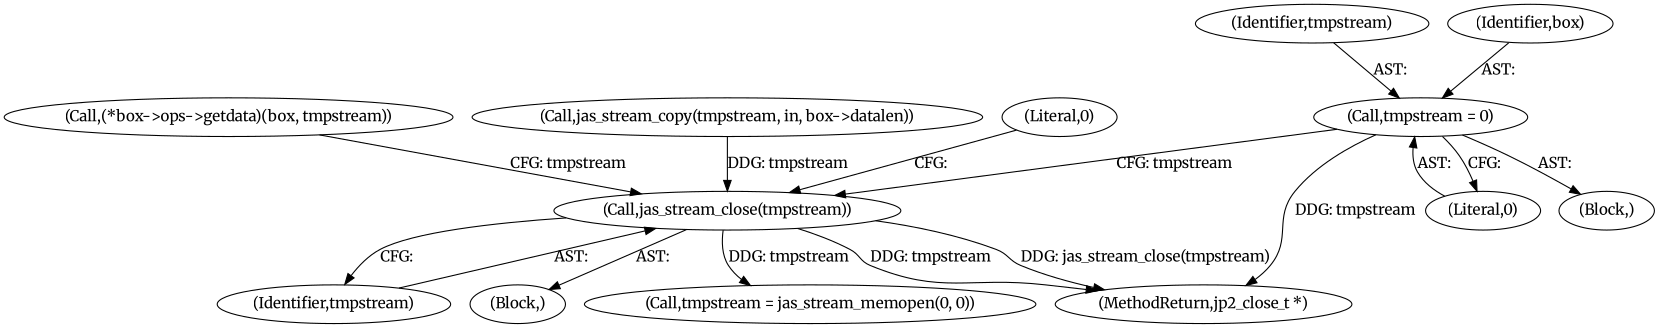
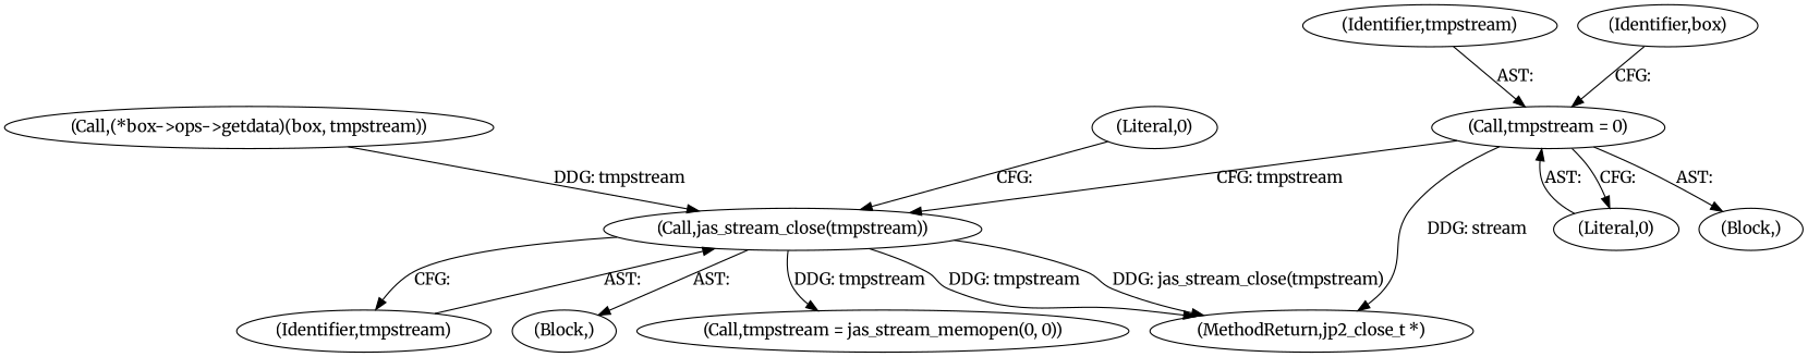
  digraph {
    fontname=Merriweather
    node [fontname=Merriweather]
    edge [fontname=Merriweather]
    n1 [label="(Call,tmpstream = 0)"]
    n2 [label="(Call,jas_stream_close(tmpstream))"]
    n3 [label="(Block,)"]
    n4 [label="(Literal,0)"]
    n5 [label="(MethodReturn,jp2_close_t *)"]
    n6 [label="(Identifier,tmpstream)"]
    n7 [label="(Block,)"]
    n8 [label="(Call,tmpstream = jas_stream_memopen(0, 0))"]
    n9 [label="(Identifier,tmpstream)"]
    n10 [label="(Call,(*box->ops->getdata)(box, tmpstream))"]
-   n11 [label="(Call,jas_stream_copy(tmpstream, in, box->datalen))"]
    n12 [label="(Literal,0)"]
    n13 [label="(Identifier,box)"]
    n1 -> n2 [label="CFG: tmpstream"]
    n1 -> n3 [label="AST: "]
    n1 -> n4 [label="CFG: "]
-   n1 -> n5 [label="DDG: tmpstream"]
+   n1 -> n5 [label="DDG: stream"]
    n2 -> n5 [label="DDG: jas_stream_close(tmpstream)"]
    n2 -> n5 [label="DDG: tmpstream"]
    n2 -> n6 [label="CFG: "]
    n2 -> n7 [label="AST: "]
    n2 -> n8 [label="DDG: tmpstream"]
    n4 -> n1 [label="AST: "]
    n6 -> n2 [label="AST: "]
    n9 -> n1 [label="AST: "]
-   n10 -> n2 [label="CFG: tmpstream"]
-   n11 -> n2 [label="DDG: tmpstream"]
+   n10 -> n2 [label="DDG: tmpstream"]
    n12 -> n2 [label="CFG: "]
-   n13 -> n1 [label="AST: "]
+   n13 -> n1 [label="CFG: "]
  }
